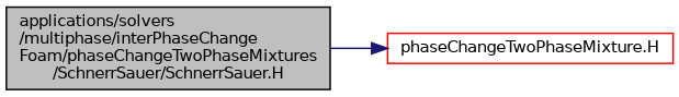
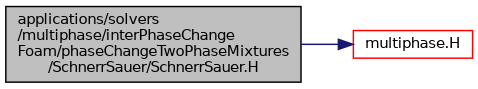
  digraph {
    rankdir=LR
    node [fontname=Helvetica fontsize=10 shape=record]
    n1 [color=black fillcolor=grey75 fontcolor=black height=0.2 label="applications/solvers\l/multiphase/interPhaseChange\lFoam/phaseChangeTwoPhaseMixtures\l/SchnerrSauer/SchnerrSauer.H" style=filled width=0.4]
-   n2 [color=red height=0.2 label="phaseChangeTwoPhaseMixture.H" width=0.4]
+   n2 [color=red height=0.2 label="multiphase.H" width=0.4]
    n1 -> n2 [color=midnightblue fontname=Helvetica fontsize=10 labelfontname=Helvetica labelfontsize=10 style=solid]
  }
